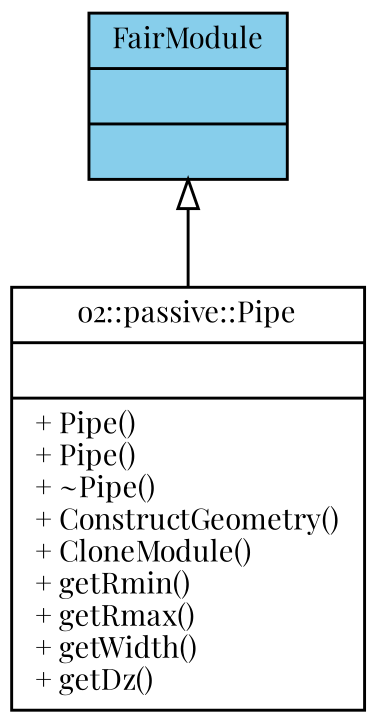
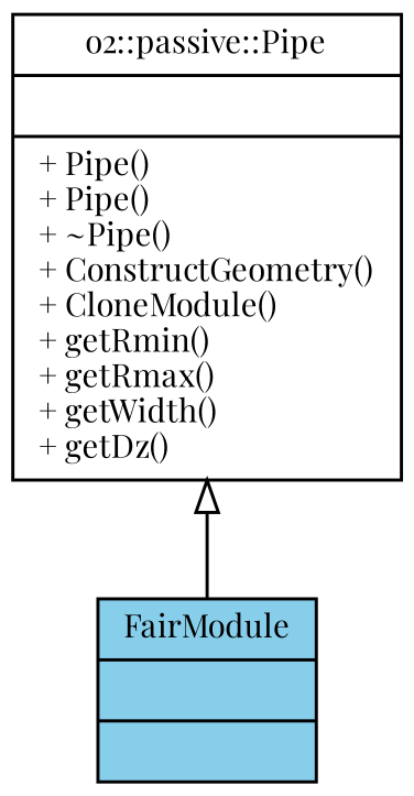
  digraph {
    fontname="Playfair Display"
    node [color=black fontname="Playfair Display" fontsize=10 shape=record style=filled]
    n1 [fillcolor=white fontcolor=black height=0.2 label="{o2::passive::Pipe\n||+ Pipe()\l+ Pipe()\l+ ~Pipe()\l+ ConstructGeometry()\l+ CloneModule()\l+ getRmin()\l+ getRmax()\l+ getWidth()\l+ getDz()\l}" width=0.4]
    n2 [height=0.2 label="{FairModule\n||}" width=0.4 fillcolor=skyblue]
-   n2 -> n1 [arrowtail=onormal color=black dir=back fontname="Playfair Display" fontsize=10 labelfontname=Helvetica labelfontsize=10 style=solid]
+   n1 -> n2 [arrowtail=onormal color=black dir=back fontname="Playfair Display" fontsize=10 labelfontname=Helvetica labelfontsize=10 style=solid]
  }
